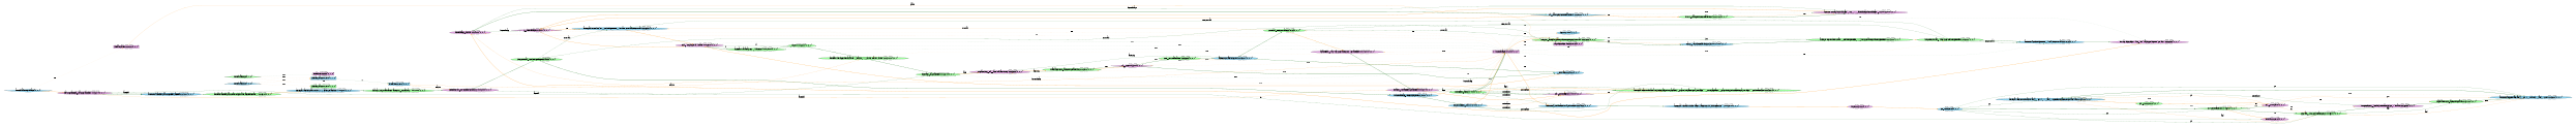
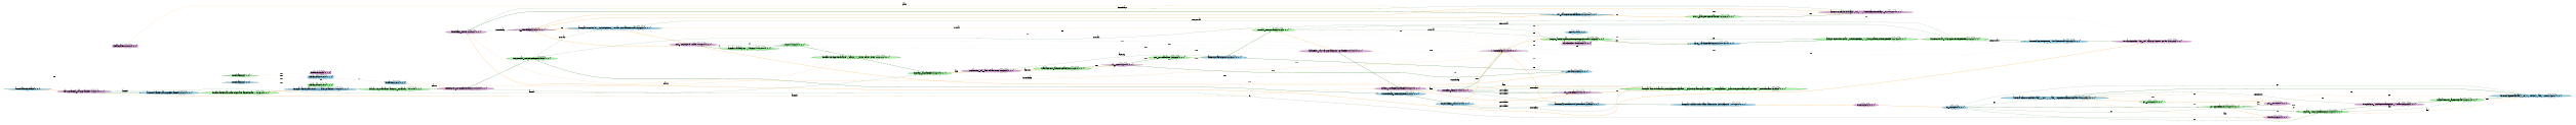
  digraph {
    rankdir=LR
    node [fillcolor=plum shape=ellipse style=filled]
    edge [color=darkgreen style=bold]
    n1 [label="docsOnThisPage = docs.size()@@@19@@@['0', '0', '1']"]
    n2 [label="0 == docsOnThisPage@@@24@@@['0', '0', '1']" shape=diamond]
-   n3 [label="0 < docsOnThisPage@@@12@@@['0', '0', '1']" shape=box]
+   n3 [label="0 < docsOnThisPage@@@12@@@['0', '0', '1']" shape=diamond]
    n4 [fillcolor=skyblue label="null != params.getInt(CommonParams.ROWS)@@@20@@@['0', '0', '1']" shape=diamond]
    n5 [label="assertTrue(\"Too many docs on this page: \" + rows + \" < \" + docsOnThisPage,docsOnThisPage <= rows)@@@22@@@['0', '0', '1']"]
    n6 [fillcolor=skyblue label="assertEquals(\"no more docs, but \" + CURSOR_MARK_NEXT + \" isn't same\",cursorMark,nextCursorMark)@@@25@@@['0', '0', '1']"]
    n7 [label="int id = ((Long)doc.get(\"id\")).intValue()@@@28@@@['0', '0', '1']"]
    n8 [label="Map<Object,Object> doc@@@27@@@['0', '0', '1']" shape=box]
    n9 [fillcolor=palegreen label="String json = assertJQ(req(params,CURSOR_MARK_PARAM,cursorMark))@@@13@@@['0', '0', '1']"]
    n10 [label="List<Map<Object,Object>> docs = (List)(((Map)rsp.get(\"response\")).get(\"docs\"))@@@18@@@['0', '0', '1']"]
    n11 [fillcolor=palegreen label="MutableValueInt count = facetCounts.get(facetString)@@@34@@@['0', '0', '1']"]
    n12 [label="null == count@@@35@@@['0', '0', '1']" shape=diamond]
    n13 [fillcolor=palegreen label="cursorMark = nextCursorMark@@@41@@@['0', '0', '1']"]
    n14 [label="Map facetFields = (Map)((Map)rsp.get(\"facet_counts\")).get(\"facet_fields\")@@@42@@@['0', '0', '1']"]
    n15 [label="String facetString = null == facet? null: facet.toString()@@@33@@@['0', '0', '1']"]
-   n16 [fillcolor=palegreen label="previousFacets = facets@@@47@@@['0', '0', '1']"]
+   n16 [label="previousFacets = facets@@@47@@@['0', '0', '1']"]
    n17 [label="null != previousFacets@@@44@@@['0', '0', '1']" shape=diamond]
    n18 [fillcolor=skyblue label="++count.value@@@39@@@['0', '0', '1']"]
    n19 [fillcolor=palegreen label="Object facet = doc.get(facetField)@@@32@@@['0', '0', '1']"]
    n20 [label="List facets = (List)facetFields.get(facetField)@@@43@@@['0', '0', '1']"]
    n21 [fillcolor=skyblue label="assertNotNull(\"previousFacets is null\",previousFacets)@@@49@@@['0', '0', '1']"]
    n22 [fillcolor=palegreen label="assertFalse(\"walk already seen: \" + id,ids.exists(id))@@@29@@@['0', '0', '1']"]
    n23 [fillcolor=palegreen label="ids.put(id)@@@30@@@['0', '0', '1']"]
    n24 [fillcolor=palegreen label="assertFalse(\"id set bigger then max allowed (\" + maxSize + \"): \" + ids.size(),maxSize < ids.size())@@@31@@@['0', '0', '1']"]
    n25 [fillcolor=palegreen label="String nextCursorMark = (String)rsp.get(CURSOR_MARK_NEXT)@@@16@@@['0', '0', '1']"]
    n26 [fillcolor=palegreen label="assertTrue(\"response doesn't contain \" + CURSOR_MARK_NEXT + \": \" + json,rsp.containsKey(CURSOR_MARK_NEXT))@@@15@@@['0', '0', '1']"]
    n27 [fillcolor=skyblue label="assertNotNull(CURSOR_MARK_NEXT + \" is null\",nextCursorMark)@@@17@@@['0', '0', '1']"]
    n28 [fillcolor=skyblue label="Map rsp = (Map)ObjectBuilder.fromJSON(json)@@@14@@@['0', '0', '1']"]
    n29 [fillcolor=skyblue label="docs@@@27@@@['0', '0', '1']"]
    n30 [fillcolor=palegreen label="int rows = params.getInt(CommonParams.ROWS)@@@21@@@['0', '0', '1']"]
    n31 [label="int expectedCount = ((Number)previousFacets.get(pos + 1)).intValue()@@@56@@@['0', '0', '1']"]
    n32 [fillcolor=skyblue label="assertEquals(\"Facet count mismatch for label #\" + (pos / 2) + \" '\" + label + \"'\",expectedCount,facetCounts.get(label).value)@@@59@@@['0', '0', '1']"]
    n33 [fillcolor=palegreen label="MutableValueInt count = facetCounts.get(label)@@@57@@@['0', '0', '1']"]
    n34 [fillcolor=palegreen label="pos += 2@@@60@@@['0', '0', '1']"]
    n35 [fillcolor=skyblue label="assertNotNull(\"Expected facet label #\" + (pos / 2) + \" not found: '\" + label + \"'\",count)@@@58@@@['0', '0', '1']"]
    n36 [label="SolrParams params@@@2@@@['0', '0', '1']" shape=box]
    n37 [fillcolor=palegreen label="pos < previousFacets.size()@@@53@@@['0', '0', '1']" shape=diamond]
    n38 [fillcolor=palegreen label="String label = (String)previousFacets.get(pos)@@@55@@@['0', '0', '1']"]
    n39 [label="pos += 2@@@54@@@['0', '0', '1']"]
    n40 [label="return ids@@@62@@@['0', '0', '1']"]
    n41 [fillcolor=skyblue label="facetCounts.put(facetString,count)@@@37@@@['0', '0', '1']"]
    n42 [fillcolor=palegreen label="count = new MutableValueInt()@@@36@@@['0', '0', '1']"]
    n43 [fillcolor=palegreen label="assertEquals(\"Facets not the same as on previous page:previous page facets: \" + Arrays.toString(facets.toArray(new Object(((()) + \"current page facets: \" + Arrays.toString(previousFacets.toArray(new Object(((()),previousFacets,facets)@@@45@@@['0', '0', '1']"]
    n44 [fillcolor=skyblue label="assertFullWalkNoDupsWithFacets['0', '0', '1']" shape=diamond]
    n45 [label="final String facetField = params.get(\"facet.field\")@@@3@@@['0', '0', '1']"]
    n46 [fillcolor=skyblue label="assertNotNull(\"facet.field param not specified\",facetField)@@@4@@@['0', '0', '1']"]
    n47 [fillcolor=skyblue label="int maxSize@@@2@@@['0', '0', '1']" shape=box]
    n48 [label="SentinelIntSet ids = new SentinelIntSet(maxSize,-1)@@@8@@@['0', '0', '1']"]
    n49 [fillcolor=palegreen label="String cursorMark = CURSOR_MARK_START@@@9@@@['0', '0', '1']"]
    n50 [fillcolor=skyblue label="int docsOnThisPage = Integer.MAX_VALUE@@@10@@@['0', '0', '1']"]
    n51 [fillcolor=skyblue label="List previousFacets = null@@@11@@@['0', '0', '1']"]
    n52 [fillcolor=skyblue label="assertEquals(\"Mismatch in number of facets: \",facetCounts.size(),previousFacets.size() / 2)@@@50@@@['0', '0', '1']"]
    n53 [label="int pos@@@51@@@['0', '0', '1']"]
    n54 [fillcolor=skyblue label="pos = 0@@@52@@@['0', '0', '1']"]
    n55 [label="int maxSize@@@2@@@['0', '1', '0']" shape=box]
    n56 [fillcolor=palegreen label="assertFalse(\"facet.field param contains multiple values\",facetField.contains(\",\"))@@@5@@@['0', '0', '1']"]
    n57 [fillcolor=skyblue label="assertEquals(\"facet.limit param not set to -1\",\"-1\",params.get(\"facet.limit\"))@@@6@@@['0', '0', '1']"]
    n58 [fillcolor=palegreen label="SolrParams params@@@2@@@['1', '0', '0']" shape=box]
    n59 [fillcolor=palegreen label="final Map<String,MutableValueInt> facetCounts = new HashMap<>()@@@7@@@['0', '0', '1']"]
    n60 [fillcolor=skyblue label="SolrParams params@@@2@@@['1', '1', '0']" shape=box]
    n61 [fillcolor=palegreen label="assertFullWalkNoDups['0', '1', '0']" shape=diamond]
    n62 [fillcolor=skyblue label="assertFullWalkNoDups['1', '0', '0']" shape=diamond]
    n1 -> n2 [label=docsOnThisPage style=solid]
    n1 -> n3 [color=darkorange label=docsOnThisPage style=solid]
    n1 -> n4
    n1 -> n5 [label=docsOnThisPage style=solid]
    n2 -> n6 [color=darkorange label=true style=dotted]
    n2 -> n6 [color=darkorange]
    n2 -> n7 [color=darkorange]
    n3 -> n1 [color=darkorange label=true style=dotted]
    n3 -> n2 [color=darkorange label=true style=dotted]
    n3 -> n4 [color=darkorange label=true style=dotted]
    n3 -> n7 [label=true style=dotted]
    n3 -> n8 [label=true style=dotted]
    n3 -> n9 [color=darkorange]
    n3 -> n9 [color=darkorange label=true style=dotted]
    n3 -> n10 [label=true style=dotted]
    n3 -> n11 [color=darkorange label=true style=dotted]
    n3 -> n12 [color=darkorange label=true style=dotted]
    n3 -> n13 [color=darkorange label=true style=dotted]
    n3 -> n14 [color=darkorange label=true style=dotted]
    n3 -> n15 [color=darkorange label=true style=dotted]
-   n3 -> n16 [label=true]
+   n3 -> n16 [label=true style=dotted]
    n3 -> n17 [color=darkorange label=true style=dotted]
    n3 -> n18 [color=darkorange label=true style=dotted]
    n3 -> n19 [label=true style=dotted]
    n3 -> n20 [color=darkorange label=true style=dotted]
    n3 -> n21 [color=darkorange]
    n3 -> n22 [label=true style=dotted]
    n3 -> n23 [label=true style=dotted]
    n3 -> n24 [color=darkorange label=true style=dotted]
    n3 -> n25 [color=darkorange label=true style=dotted]
    n3 -> n26 [label=true style=dotted]
    n3 -> n27 [label=true style=dotted]
    n3 -> n28 [label=true style=dotted]
    n3 -> n29 [color=darkorange label=true style=dotted]
    n4 -> n2 [color=darkorange]
    n4 -> n5 [label=true style=dotted]
    n4 -> n30 [color=darkorange]
    n4 -> n30 [color=darkorange label=true style=dotted]
    n5 -> n2 [color=darkorange]
    n6 -> n7 [color=darkorange]
    n7 -> n22
    n7 -> n22 [label=id style=solid]
    n7 -> n23 [label=id style=solid]
    n9 -> n26 [label=json style=solid]
    n9 -> n28 [color=darkorange label=json style=solid]
    n9 -> n28
    n10 -> n1 [color=darkorange]
    n11 -> n12 [color=darkorange]
    n11 -> n12 [label=count style=solid]
    n12 -> n18
    n12 -> n41 [color=darkorange label=true style=dotted]
    n12 -> n42
    n12 -> n42 [color=darkorange label=true style=dotted]
    n13 -> n6 [color=darkorange label=cursorMark style=solid]
    n13 -> n9 [label=cursorMark style=solid]
    n13 -> n14 [color=darkorange]
    n14 -> n20
    n15 -> n11 [label=facetString style=solid]
    n15 -> n11 [color=darkorange]
    n15 -> n41 [label=facetString style=solid]
    n16 -> n3
    n16 -> n17 [label=previousFacets style=solid]
    n16 -> n21 [label=previousFacets style=solid]
    n16 -> n43 [label=previousFacets style=solid]
    n17 -> n16
    n17 -> n43 [label=true style=dotted]
    n17 -> n43 [color=darkorange]
    n18 -> n7 [color=darkorange]
    n19 -> n15 [label=facet style=solid]
    n19 -> n15 [color=darkorange]
    n20 -> n16 [label=facets style=solid]
    n20 -> n17 [color=darkorange]
    n20 -> n43 [label=facets style=solid]
    n21 -> n52
    n22 -> n23
    n23 -> n24
    n24 -> n19
    n25 -> n6 [label=nextCursorMark style=solid]
    n25 -> n13 [label=nextCursorMark style=solid]
    n25 -> n27 [label=nextCursorMark style=solid]
    n25 -> n27
    n26 -> n25 [color=darkorange]
    n27 -> n10
    n28 -> n26
    n30 -> n5
    n30 -> n5 [color=darkorange label=rows style=solid]
    n31 -> n32 [label=expectedCount style=solid]
    n31 -> n33
    n32 -> n34 [color=darkorange]
    n33 -> n35 [color=darkorange label=count style=solid]
    n33 -> n35
    n34 -> n37 [label=true style=dotted]
    n34 -> n39 [color=darkorange]
    n35 -> n32
    n36 -> n9 [color=darkorange label=params style=solid]
    n37 -> n31 [color=darkorange label=true style=dotted]
    n37 -> n32 [color=darkorange label=true style=dotted]
    n37 -> n33 [color=darkorange label=true style=dotted]
    n37 -> n35 [color=darkorange label=true style=dotted]
    n37 -> n38 [label=true style=dotted]
    n37 -> n38
    n37 -> n39 [color=darkorange label=true style=dotted]
    n37 -> n40 [color=darkorange]
    n38 -> n31
    n38 -> n32 [color=darkorange label=label style=solid]
    n38 -> n33 [label=label style=solid]
    n38 -> n35 [color=darkorange label=label style=solid]
    n39 -> n32 [color=darkorange label=pos style=solid]
    n39 -> n35 [color=darkorange label=pos style=solid]
    n39 -> n37
    n39 -> n37 [color=darkorange label=pos style=solid]
    n39 -> n38 [color=darkorange label=pos style=solid]
    n41 -> n13
    n41 -> n18
    n42 -> n41
    n42 -> n41 [color=darkorange label=count style=solid]
    n43 -> n16 [color=darkorange]
    n44 -> n36 [color=darkorange label=true style=dotted]
    n44 -> n45 [color=darkorange]
    n45 -> n19 [label=facetField style=solid]
    n45 -> n20 [color=darkorange label=facetField style=solid]
    n45 -> n46
    n45 -> n46 [label=facetField style=solid]
    n46 -> n56
    n47 -> n24 [color=darkorange label=maxSize style=solid]
    n47 -> n48 [color=darkorange label=maxSize style=solid]
    n48 -> n40 [label=ids style=solid]
    n48 -> n49
    n49 -> n6 [label=cursorMark style=solid]
    n49 -> n9 [label=cursorMark style=solid]
    n49 -> n50
    n50 -> n3 [color=darkorange label=docsOnThisPage style=solid]
    n50 -> n51
    n51 -> n3 [color=darkorange]
    n51 -> n17 [color=darkorange label=previousFacets style=solid]
    n51 -> n21 [label=previousFacets style=solid]
    n51 -> n43 [label=previousFacets style=solid]
    n52 -> n53 [color=darkorange]
    n53 -> n54 [color=darkorange]
    n54 -> n32 [label=pos style=solid]
    n54 -> n35 [label=pos style=solid]
    n54 -> n37 [label=pos style=solid]
    n54 -> n37
    n54 -> n38 [label=pos style=solid]
    n56 -> n57 [color=darkorange]
    n57 -> n59
    n59 -> n48
    n60 -> n47 [label=0 style=dashed]
    n61 -> n47 [color=darkorange label=true style=dotted]
    n61 -> n55 [label=true style=dotted]
    n61 -> n60 [color=darkorange label=true style=dotted]
    n62 -> n58 [color=darkorange label=true style=dotted]
    n62 -> n60 [color=darkorange label=true style=dotted]
  }
